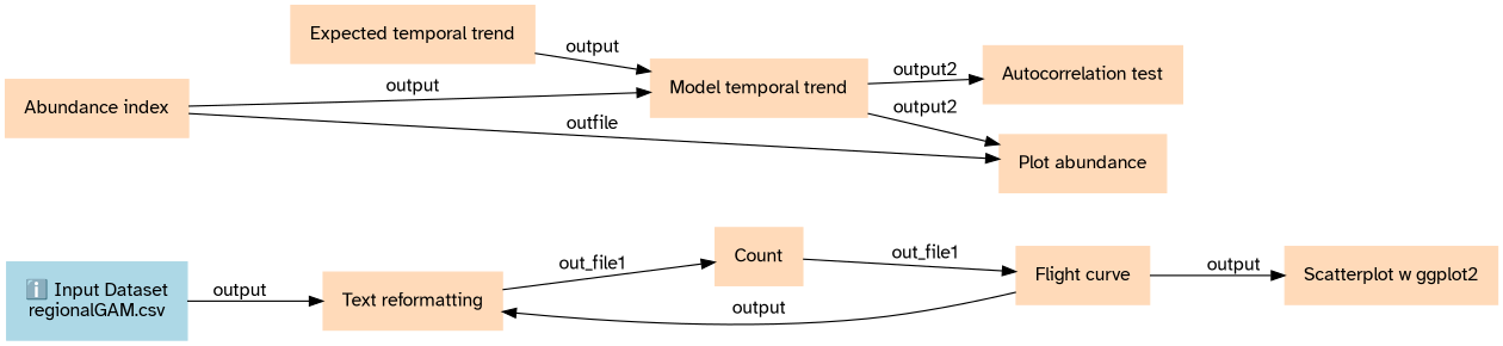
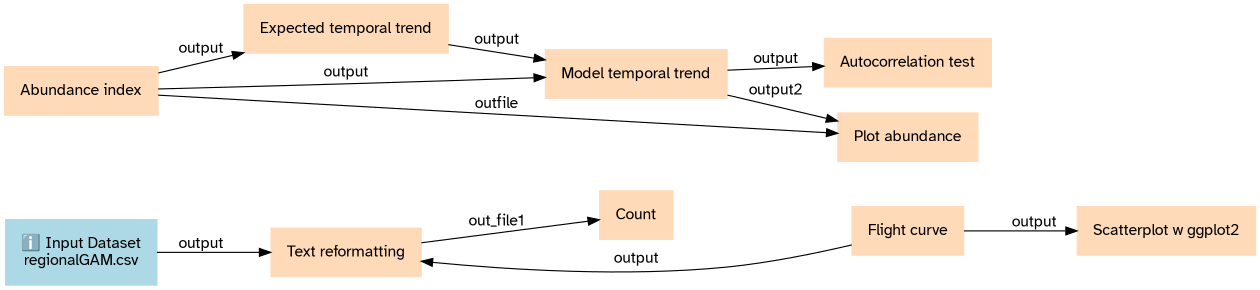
  digraph {
    rankdir=LR
    node [color=peachpuff fontname="Atkinson Hyperlegible" margin="0.2,0.2" shape=box style=filled]
    edge [fontname="Atkinson Hyperlegible"]
    n1 [color=lightblue label="ℹ️ Input Dataset\nregionalGAM.csv"]
    n2 [label="Text reformatting"]
    n3 [label=Count]
    n4 [label="Flight curve"]
    n5 [label="Scatterplot w ggplot2"]
    n6 [label="Abundance index"]
    n7 [label="Expected temporal trend"]
    n8 [label="Model temporal trend"]
    n9 [label="Plot abundance"]
    n10 [label="Autocorrelation test"]
    n1 -> n2 [label=output]
    n2 -> n3 [label=out_file1]
-   n3 -> n4 [label=out_file1]
    n4 -> n2 [label=output]
    n4 -> n5 [label=output]
+   n6 -> n7 [label=output]
    n6 -> n8 [label=output]
    n6 -> n9 [label=outfile]
    n7 -> n8 [label=output]
    n8 -> n9 [label=output2]
-   n8 -> n10 [label=output2]
+   n8 -> n10 [label=output]
  }
